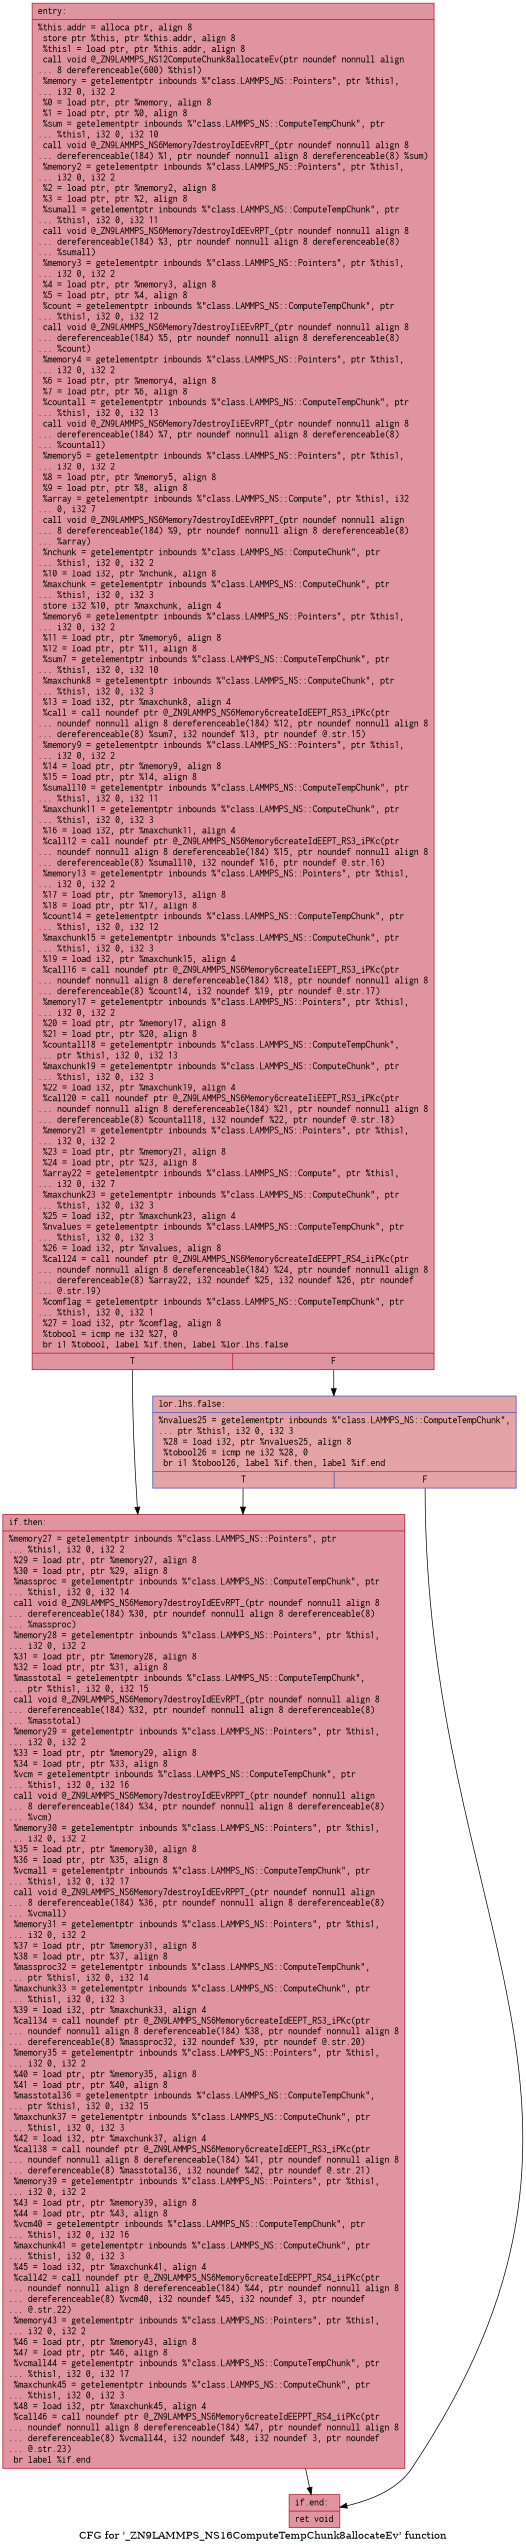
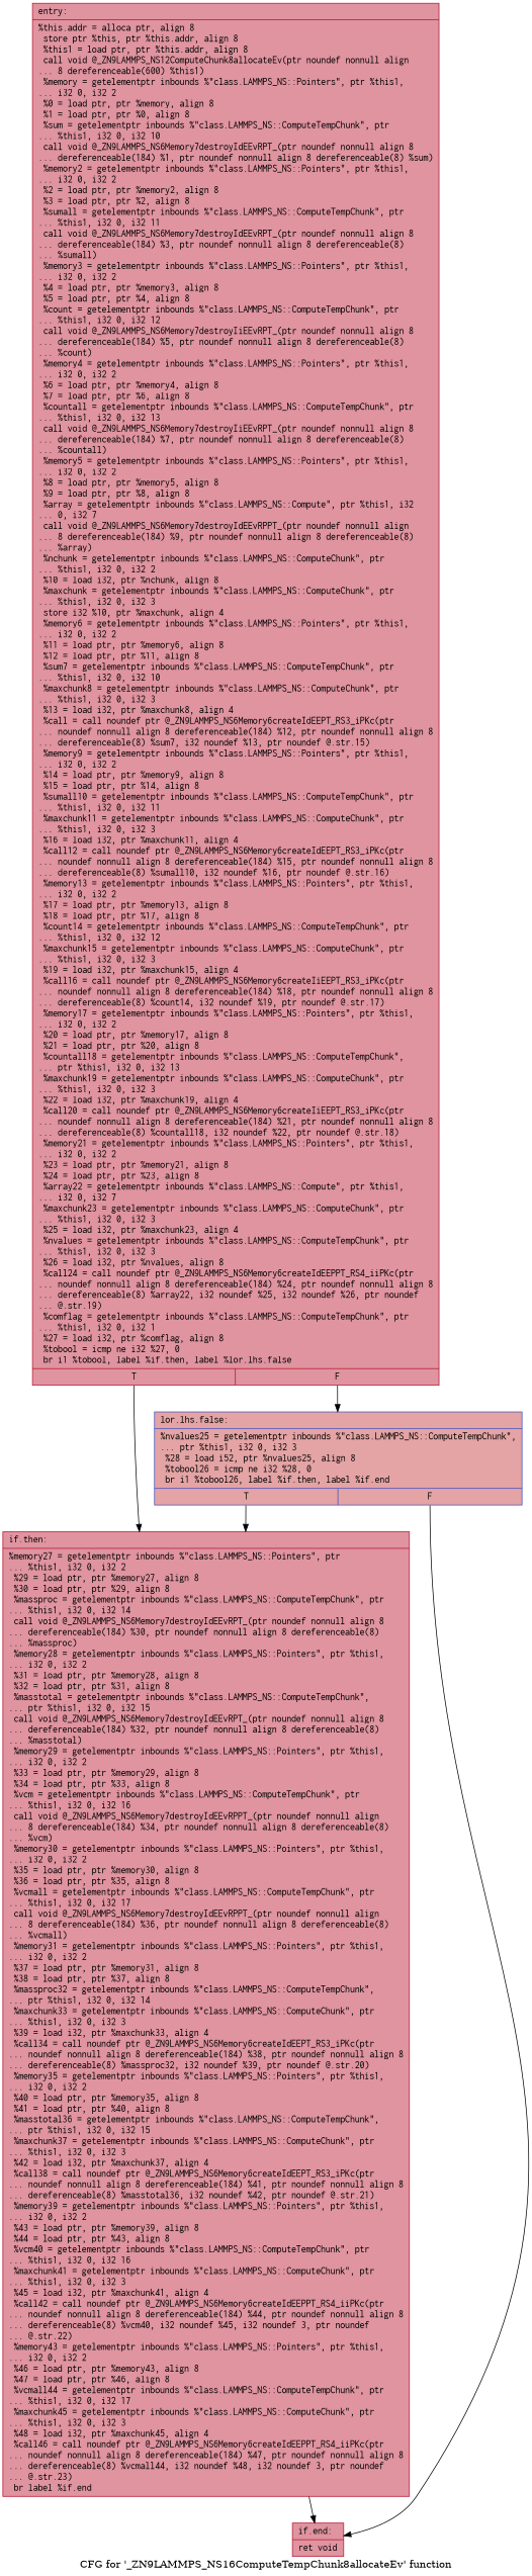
  digraph {
    label="CFG for '_ZN9LAMMPS_NS16ComputeTempChunk8allocateEv' function"
    node [color="#b70d28ff" fillcolor="#b70d2870" fontname=Courier shape=record style=filled]
    edge [tailport=s0]
    n1 [label="{entry:\l|  %this.addr = alloca ptr, align 8\l  store ptr %this, ptr %this.addr, align 8\l  %this1 = load ptr, ptr %this.addr, align 8\l  call void @_ZN9LAMMPS_NS12ComputeChunk8allocateEv(ptr noundef nonnull align\l... 8 dereferenceable(600) %this1)\l  %memory = getelementptr inbounds %\"class.LAMMPS_NS::Pointers\", ptr %this1,\l... i32 0, i32 2\l  %0 = load ptr, ptr %memory, align 8\l  %1 = load ptr, ptr %0, align 8\l  %sum = getelementptr inbounds %\"class.LAMMPS_NS::ComputeTempChunk\", ptr\l... %this1, i32 0, i32 10\l  call void @_ZN9LAMMPS_NS6Memory7destroyIdEEvRPT_(ptr noundef nonnull align 8\l... dereferenceable(184) %1, ptr noundef nonnull align 8 dereferenceable(8) %sum)\l  %memory2 = getelementptr inbounds %\"class.LAMMPS_NS::Pointers\", ptr %this1,\l... i32 0, i32 2\l  %2 = load ptr, ptr %memory2, align 8\l  %3 = load ptr, ptr %2, align 8\l  %sumall = getelementptr inbounds %\"class.LAMMPS_NS::ComputeTempChunk\", ptr\l... %this1, i32 0, i32 11\l  call void @_ZN9LAMMPS_NS6Memory7destroyIdEEvRPT_(ptr noundef nonnull align 8\l... dereferenceable(184) %3, ptr noundef nonnull align 8 dereferenceable(8)\l... %sumall)\l  %memory3 = getelementptr inbounds %\"class.LAMMPS_NS::Pointers\", ptr %this1,\l... i32 0, i32 2\l  %4 = load ptr, ptr %memory3, align 8\l  %5 = load ptr, ptr %4, align 8\l  %count = getelementptr inbounds %\"class.LAMMPS_NS::ComputeTempChunk\", ptr\l... %this1, i32 0, i32 12\l  call void @_ZN9LAMMPS_NS6Memory7destroyIiEEvRPT_(ptr noundef nonnull align 8\l... dereferenceable(184) %5, ptr noundef nonnull align 8 dereferenceable(8)\l... %count)\l  %memory4 = getelementptr inbounds %\"class.LAMMPS_NS::Pointers\", ptr %this1,\l... i32 0, i32 2\l  %6 = load ptr, ptr %memory4, align 8\l  %7 = load ptr, ptr %6, align 8\l  %countall = getelementptr inbounds %\"class.LAMMPS_NS::ComputeTempChunk\", ptr\l... %this1, i32 0, i32 13\l  call void @_ZN9LAMMPS_NS6Memory7destroyIiEEvRPT_(ptr noundef nonnull align 8\l... dereferenceable(184) %7, ptr noundef nonnull align 8 dereferenceable(8)\l... %countall)\l  %memory5 = getelementptr inbounds %\"class.LAMMPS_NS::Pointers\", ptr %this1,\l... i32 0, i32 2\l  %8 = load ptr, ptr %memory5, align 8\l  %9 = load ptr, ptr %8, align 8\l  %array = getelementptr inbounds %\"class.LAMMPS_NS::Compute\", ptr %this1, i32\l... 0, i32 7\l  call void @_ZN9LAMMPS_NS6Memory7destroyIdEEvRPPT_(ptr noundef nonnull align\l... 8 dereferenceable(184) %9, ptr noundef nonnull align 8 dereferenceable(8)\l... %array)\l  %nchunk = getelementptr inbounds %\"class.LAMMPS_NS::ComputeChunk\", ptr\l... %this1, i32 0, i32 2\l  %10 = load i32, ptr %nchunk, align 8\l  %maxchunk = getelementptr inbounds %\"class.LAMMPS_NS::ComputeChunk\", ptr\l... %this1, i32 0, i32 3\l  store i32 %10, ptr %maxchunk, align 4\l  %memory6 = getelementptr inbounds %\"class.LAMMPS_NS::Pointers\", ptr %this1,\l... i32 0, i32 2\l  %11 = load ptr, ptr %memory6, align 8\l  %12 = load ptr, ptr %11, align 8\l  %sum7 = getelementptr inbounds %\"class.LAMMPS_NS::ComputeTempChunk\", ptr\l... %this1, i32 0, i32 10\l  %maxchunk8 = getelementptr inbounds %\"class.LAMMPS_NS::ComputeChunk\", ptr\l... %this1, i32 0, i32 3\l  %13 = load i32, ptr %maxchunk8, align 4\l  %call = call noundef ptr @_ZN9LAMMPS_NS6Memory6createIdEEPT_RS3_iPKc(ptr\l... noundef nonnull align 8 dereferenceable(184) %12, ptr noundef nonnull align 8\l... dereferenceable(8) %sum7, i32 noundef %13, ptr noundef @.str.15)\l  %memory9 = getelementptr inbounds %\"class.LAMMPS_NS::Pointers\", ptr %this1,\l... i32 0, i32 2\l  %14 = load ptr, ptr %memory9, align 8\l  %15 = load ptr, ptr %14, align 8\l  %sumall10 = getelementptr inbounds %\"class.LAMMPS_NS::ComputeTempChunk\", ptr\l... %this1, i32 0, i32 11\l  %maxchunk11 = getelementptr inbounds %\"class.LAMMPS_NS::ComputeChunk\", ptr\l... %this1, i32 0, i32 3\l  %16 = load i32, ptr %maxchunk11, align 4\l  %call12 = call noundef ptr @_ZN9LAMMPS_NS6Memory6createIdEEPT_RS3_iPKc(ptr\l... noundef nonnull align 8 dereferenceable(184) %15, ptr noundef nonnull align 8\l... dereferenceable(8) %sumall10, i32 noundef %16, ptr noundef @.str.16)\l  %memory13 = getelementptr inbounds %\"class.LAMMPS_NS::Pointers\", ptr %this1,\l... i32 0, i32 2\l  %17 = load ptr, ptr %memory13, align 8\l  %18 = load ptr, ptr %17, align 8\l  %count14 = getelementptr inbounds %\"class.LAMMPS_NS::ComputeTempChunk\", ptr\l... %this1, i32 0, i32 12\l  %maxchunk15 = getelementptr inbounds %\"class.LAMMPS_NS::ComputeChunk\", ptr\l... %this1, i32 0, i32 3\l  %19 = load i32, ptr %maxchunk15, align 4\l  %call16 = call noundef ptr @_ZN9LAMMPS_NS6Memory6createIiEEPT_RS3_iPKc(ptr\l... noundef nonnull align 8 dereferenceable(184) %18, ptr noundef nonnull align 8\l... dereferenceable(8) %count14, i32 noundef %19, ptr noundef @.str.17)\l  %memory17 = getelementptr inbounds %\"class.LAMMPS_NS::Pointers\", ptr %this1,\l... i32 0, i32 2\l  %20 = load ptr, ptr %memory17, align 8\l  %21 = load ptr, ptr %20, align 8\l  %countall18 = getelementptr inbounds %\"class.LAMMPS_NS::ComputeTempChunk\",\l... ptr %this1, i32 0, i32 13\l  %maxchunk19 = getelementptr inbounds %\"class.LAMMPS_NS::ComputeChunk\", ptr\l... %this1, i32 0, i32 3\l  %22 = load i32, ptr %maxchunk19, align 4\l  %call20 = call noundef ptr @_ZN9LAMMPS_NS6Memory6createIiEEPT_RS3_iPKc(ptr\l... noundef nonnull align 8 dereferenceable(184) %21, ptr noundef nonnull align 8\l... dereferenceable(8) %countall18, i32 noundef %22, ptr noundef @.str.18)\l  %memory21 = getelementptr inbounds %\"class.LAMMPS_NS::Pointers\", ptr %this1,\l... i32 0, i32 2\l  %23 = load ptr, ptr %memory21, align 8\l  %24 = load ptr, ptr %23, align 8\l  %array22 = getelementptr inbounds %\"class.LAMMPS_NS::Compute\", ptr %this1,\l... i32 0, i32 7\l  %maxchunk23 = getelementptr inbounds %\"class.LAMMPS_NS::ComputeChunk\", ptr\l... %this1, i32 0, i32 3\l  %25 = load i32, ptr %maxchunk23, align 4\l  %nvalues = getelementptr inbounds %\"class.LAMMPS_NS::ComputeTempChunk\", ptr\l... %this1, i32 0, i32 3\l  %26 = load i32, ptr %nvalues, align 8\l  %call24 = call noundef ptr @_ZN9LAMMPS_NS6Memory6createIdEEPPT_RS4_iiPKc(ptr\l... noundef nonnull align 8 dereferenceable(184) %24, ptr noundef nonnull align 8\l... dereferenceable(8) %array22, i32 noundef %25, i32 noundef %26, ptr noundef\l... @.str.19)\l  %comflag = getelementptr inbounds %\"class.LAMMPS_NS::ComputeTempChunk\", ptr\l... %this1, i32 0, i32 1\l  %27 = load i32, ptr %comflag, align 8\l  %tobool = icmp ne i32 %27, 0\l  br i1 %tobool, label %if.then, label %lor.lhs.false\l|{<s0>T|<s1>F}}"]
    n2 [label="{if.then:\l|  %memory27 = getelementptr inbounds %\"class.LAMMPS_NS::Pointers\", ptr\l... %this1, i32 0, i32 2\l  %29 = load ptr, ptr %memory27, align 8\l  %30 = load ptr, ptr %29, align 8\l  %massproc = getelementptr inbounds %\"class.LAMMPS_NS::ComputeTempChunk\", ptr\l... %this1, i32 0, i32 14\l  call void @_ZN9LAMMPS_NS6Memory7destroyIdEEvRPT_(ptr noundef nonnull align 8\l... dereferenceable(184) %30, ptr noundef nonnull align 8 dereferenceable(8)\l... %massproc)\l  %memory28 = getelementptr inbounds %\"class.LAMMPS_NS::Pointers\", ptr %this1,\l... i32 0, i32 2\l  %31 = load ptr, ptr %memory28, align 8\l  %32 = load ptr, ptr %31, align 8\l  %masstotal = getelementptr inbounds %\"class.LAMMPS_NS::ComputeTempChunk\",\l... ptr %this1, i32 0, i32 15\l  call void @_ZN9LAMMPS_NS6Memory7destroyIdEEvRPT_(ptr noundef nonnull align 8\l... dereferenceable(184) %32, ptr noundef nonnull align 8 dereferenceable(8)\l... %masstotal)\l  %memory29 = getelementptr inbounds %\"class.LAMMPS_NS::Pointers\", ptr %this1,\l... i32 0, i32 2\l  %33 = load ptr, ptr %memory29, align 8\l  %34 = load ptr, ptr %33, align 8\l  %vcm = getelementptr inbounds %\"class.LAMMPS_NS::ComputeTempChunk\", ptr\l... %this1, i32 0, i32 16\l  call void @_ZN9LAMMPS_NS6Memory7destroyIdEEvRPPT_(ptr noundef nonnull align\l... 8 dereferenceable(184) %34, ptr noundef nonnull align 8 dereferenceable(8)\l... %vcm)\l  %memory30 = getelementptr inbounds %\"class.LAMMPS_NS::Pointers\", ptr %this1,\l... i32 0, i32 2\l  %35 = load ptr, ptr %memory30, align 8\l  %36 = load ptr, ptr %35, align 8\l  %vcmall = getelementptr inbounds %\"class.LAMMPS_NS::ComputeTempChunk\", ptr\l... %this1, i32 0, i32 17\l  call void @_ZN9LAMMPS_NS6Memory7destroyIdEEvRPPT_(ptr noundef nonnull align\l... 8 dereferenceable(184) %36, ptr noundef nonnull align 8 dereferenceable(8)\l... %vcmall)\l  %memory31 = getelementptr inbounds %\"class.LAMMPS_NS::Pointers\", ptr %this1,\l... i32 0, i32 2\l  %37 = load ptr, ptr %memory31, align 8\l  %38 = load ptr, ptr %37, align 8\l  %massproc32 = getelementptr inbounds %\"class.LAMMPS_NS::ComputeTempChunk\",\l... ptr %this1, i32 0, i32 14\l  %maxchunk33 = getelementptr inbounds %\"class.LAMMPS_NS::ComputeChunk\", ptr\l... %this1, i32 0, i32 3\l  %39 = load i32, ptr %maxchunk33, align 4\l  %call34 = call noundef ptr @_ZN9LAMMPS_NS6Memory6createIdEEPT_RS3_iPKc(ptr\l... noundef nonnull align 8 dereferenceable(184) %38, ptr noundef nonnull align 8\l... dereferenceable(8) %massproc32, i32 noundef %39, ptr noundef @.str.20)\l  %memory35 = getelementptr inbounds %\"class.LAMMPS_NS::Pointers\", ptr %this1,\l... i32 0, i32 2\l  %40 = load ptr, ptr %memory35, align 8\l  %41 = load ptr, ptr %40, align 8\l  %masstotal36 = getelementptr inbounds %\"class.LAMMPS_NS::ComputeTempChunk\",\l... ptr %this1, i32 0, i32 15\l  %maxchunk37 = getelementptr inbounds %\"class.LAMMPS_NS::ComputeChunk\", ptr\l... %this1, i32 0, i32 3\l  %42 = load i32, ptr %maxchunk37, align 4\l  %call38 = call noundef ptr @_ZN9LAMMPS_NS6Memory6createIdEEPT_RS3_iPKc(ptr\l... noundef nonnull align 8 dereferenceable(184) %41, ptr noundef nonnull align 8\l... dereferenceable(8) %masstotal36, i32 noundef %42, ptr noundef @.str.21)\l  %memory39 = getelementptr inbounds %\"class.LAMMPS_NS::Pointers\", ptr %this1,\l... i32 0, i32 2\l  %43 = load ptr, ptr %memory39, align 8\l  %44 = load ptr, ptr %43, align 8\l  %vcm40 = getelementptr inbounds %\"class.LAMMPS_NS::ComputeTempChunk\", ptr\l... %this1, i32 0, i32 16\l  %maxchunk41 = getelementptr inbounds %\"class.LAMMPS_NS::ComputeChunk\", ptr\l... %this1, i32 0, i32 3\l  %45 = load i32, ptr %maxchunk41, align 4\l  %call42 = call noundef ptr @_ZN9LAMMPS_NS6Memory6createIdEEPPT_RS4_iiPKc(ptr\l... noundef nonnull align 8 dereferenceable(184) %44, ptr noundef nonnull align 8\l... dereferenceable(8) %vcm40, i32 noundef %45, i32 noundef 3, ptr noundef\l... @.str.22)\l  %memory43 = getelementptr inbounds %\"class.LAMMPS_NS::Pointers\", ptr %this1,\l... i32 0, i32 2\l  %46 = load ptr, ptr %memory43, align 8\l  %47 = load ptr, ptr %46, align 8\l  %vcmall44 = getelementptr inbounds %\"class.LAMMPS_NS::ComputeTempChunk\", ptr\l... %this1, i32 0, i32 17\l  %maxchunk45 = getelementptr inbounds %\"class.LAMMPS_NS::ComputeChunk\", ptr\l... %this1, i32 0, i32 3\l  %48 = load i32, ptr %maxchunk45, align 4\l  %call46 = call noundef ptr @_ZN9LAMMPS_NS6Memory6createIdEEPPT_RS4_iiPKc(ptr\l... noundef nonnull align 8 dereferenceable(184) %47, ptr noundef nonnull align 8\l... dereferenceable(8) %vcmall44, i32 noundef %48, i32 noundef 3, ptr noundef\l... @.str.23)\l  br label %if.end\l}"]
-   n3 [color="#3d50c3ff" fillcolor="#c32e3170" label="{lor.lhs.false:\l|  %nvalues25 = getelementptr inbounds %\"class.LAMMPS_NS::ComputeTempChunk\",\l... ptr %this1, i32 0, i32 3\l  %28 = load i32, ptr %nvalues25, align 8\l  %tobool26 = icmp ne i32 %28, 0\l  br i1 %tobool26, label %if.then, label %if.end\l|{<s0>T|<s1>F}}"]
+   n3 [color="#3d50c3ff" fillcolor="#c32e3170" label="{lor.lhs.false:\l|  %nvalues25 = getelementptr inbounds %\"class.LAMMPS_NS::ComputeTempChunk\",\l... ptr %this1, i32 0, i32 3\l  %28 = load i52, ptr %nvalues25, align 8\l  %tobool26 = icmp ne i32 %28, 0\l  br i1 %tobool26, label %if.then, label %if.end\l|{<s0>T|<s1>F}}"]
    n4 [label="{if.end:\l|  ret void\l}"]
    n1 -> n2
    n1 -> n3 [tailport=s1]
    n2 -> n4 [tailport=""]
    n3 -> n2
    n3 -> n4 [tailport=s1]
  }
